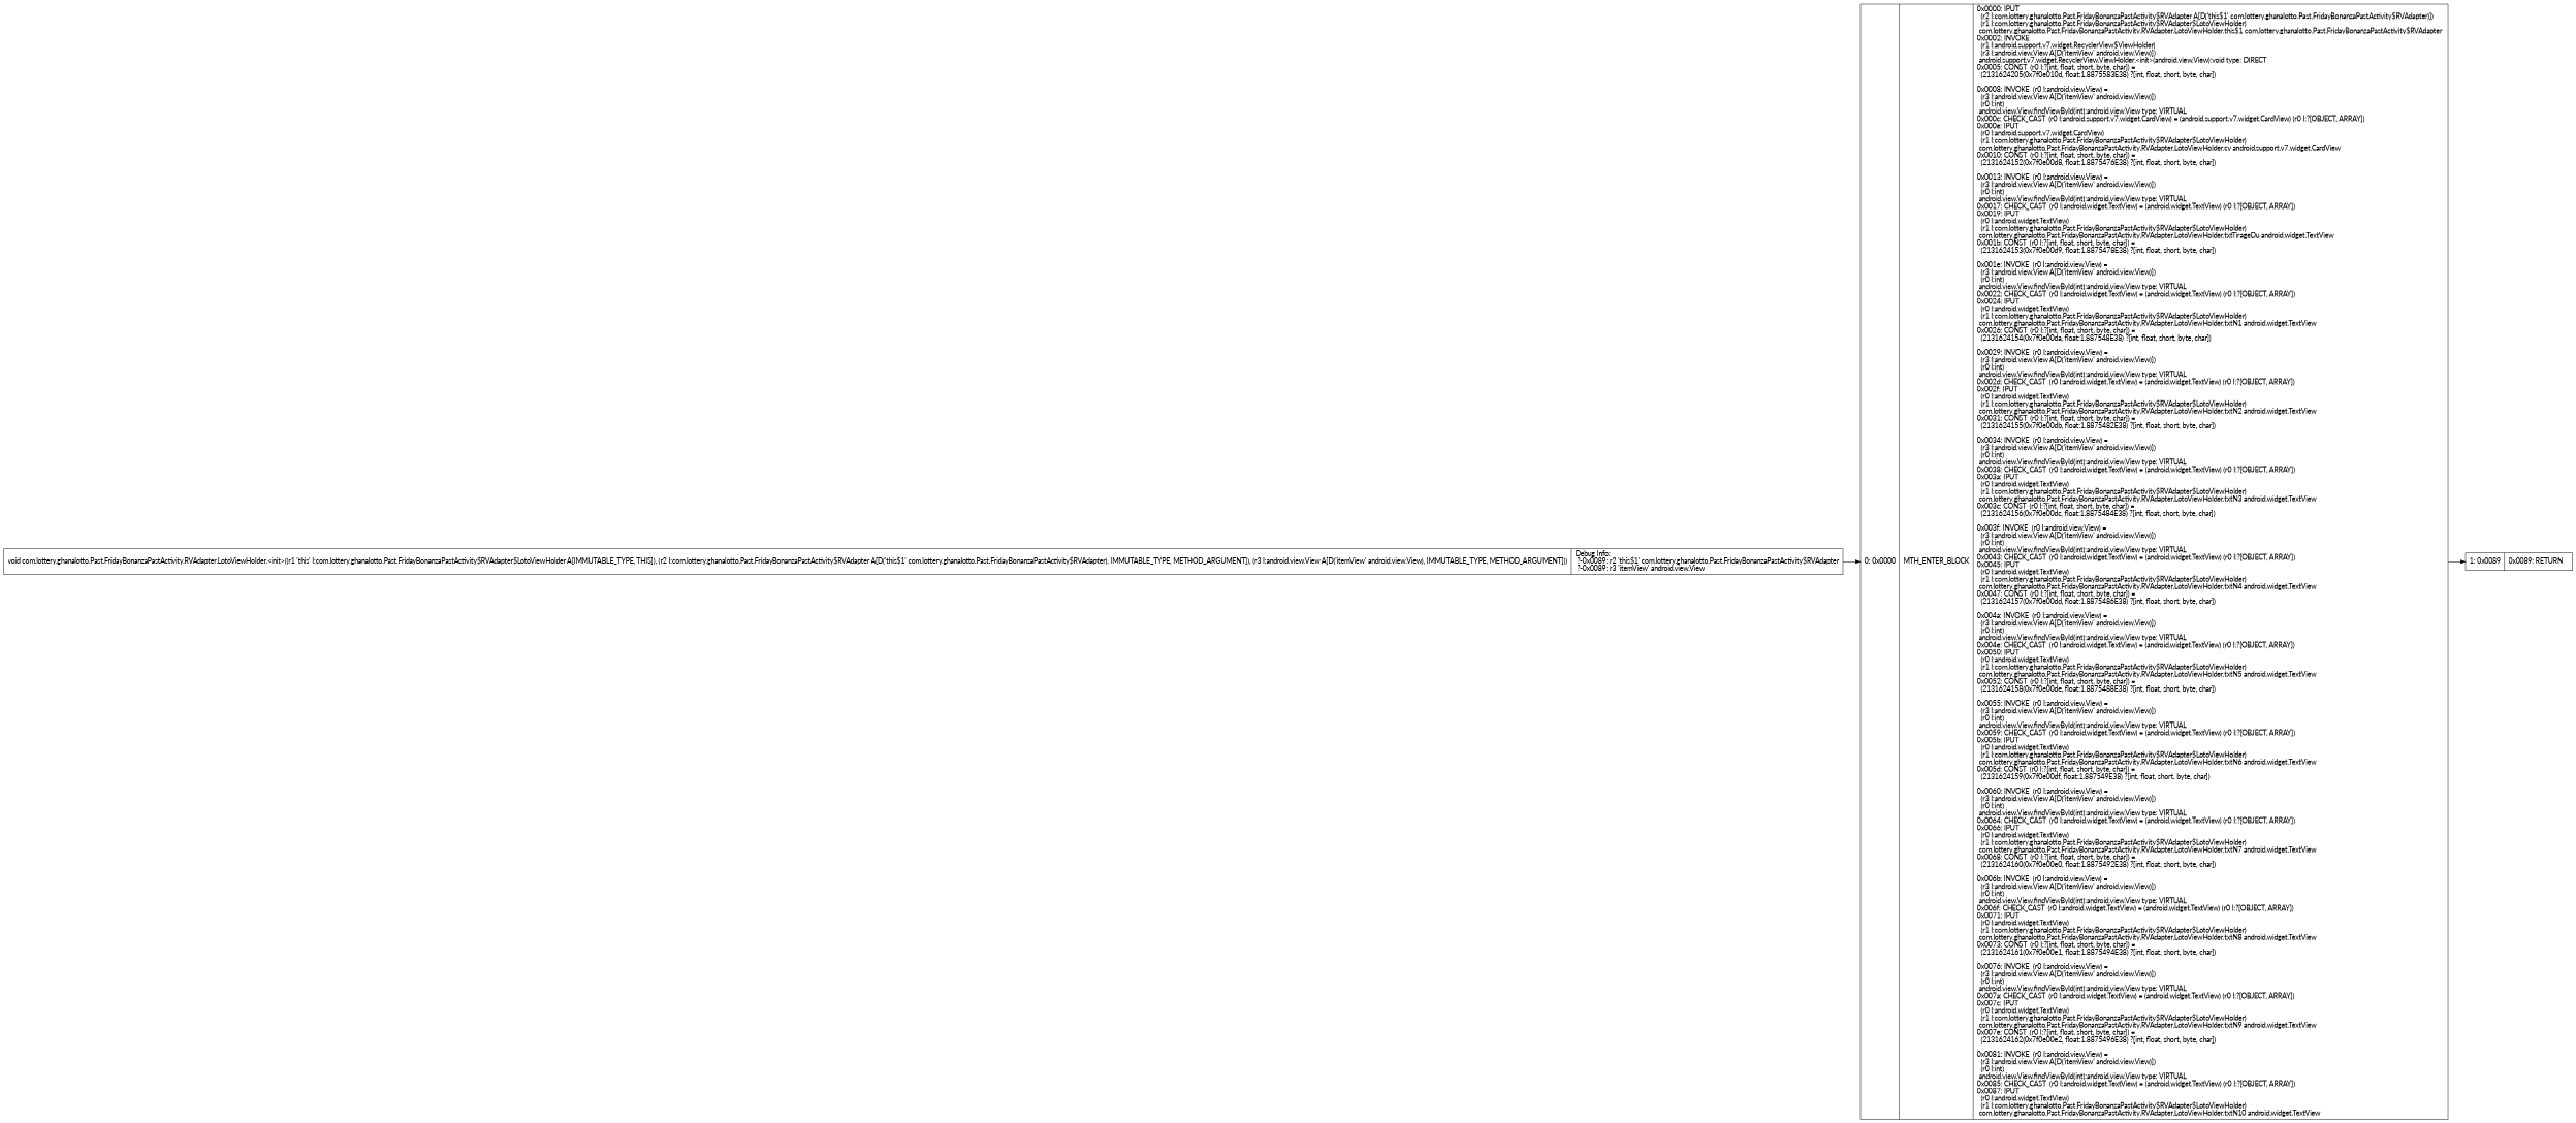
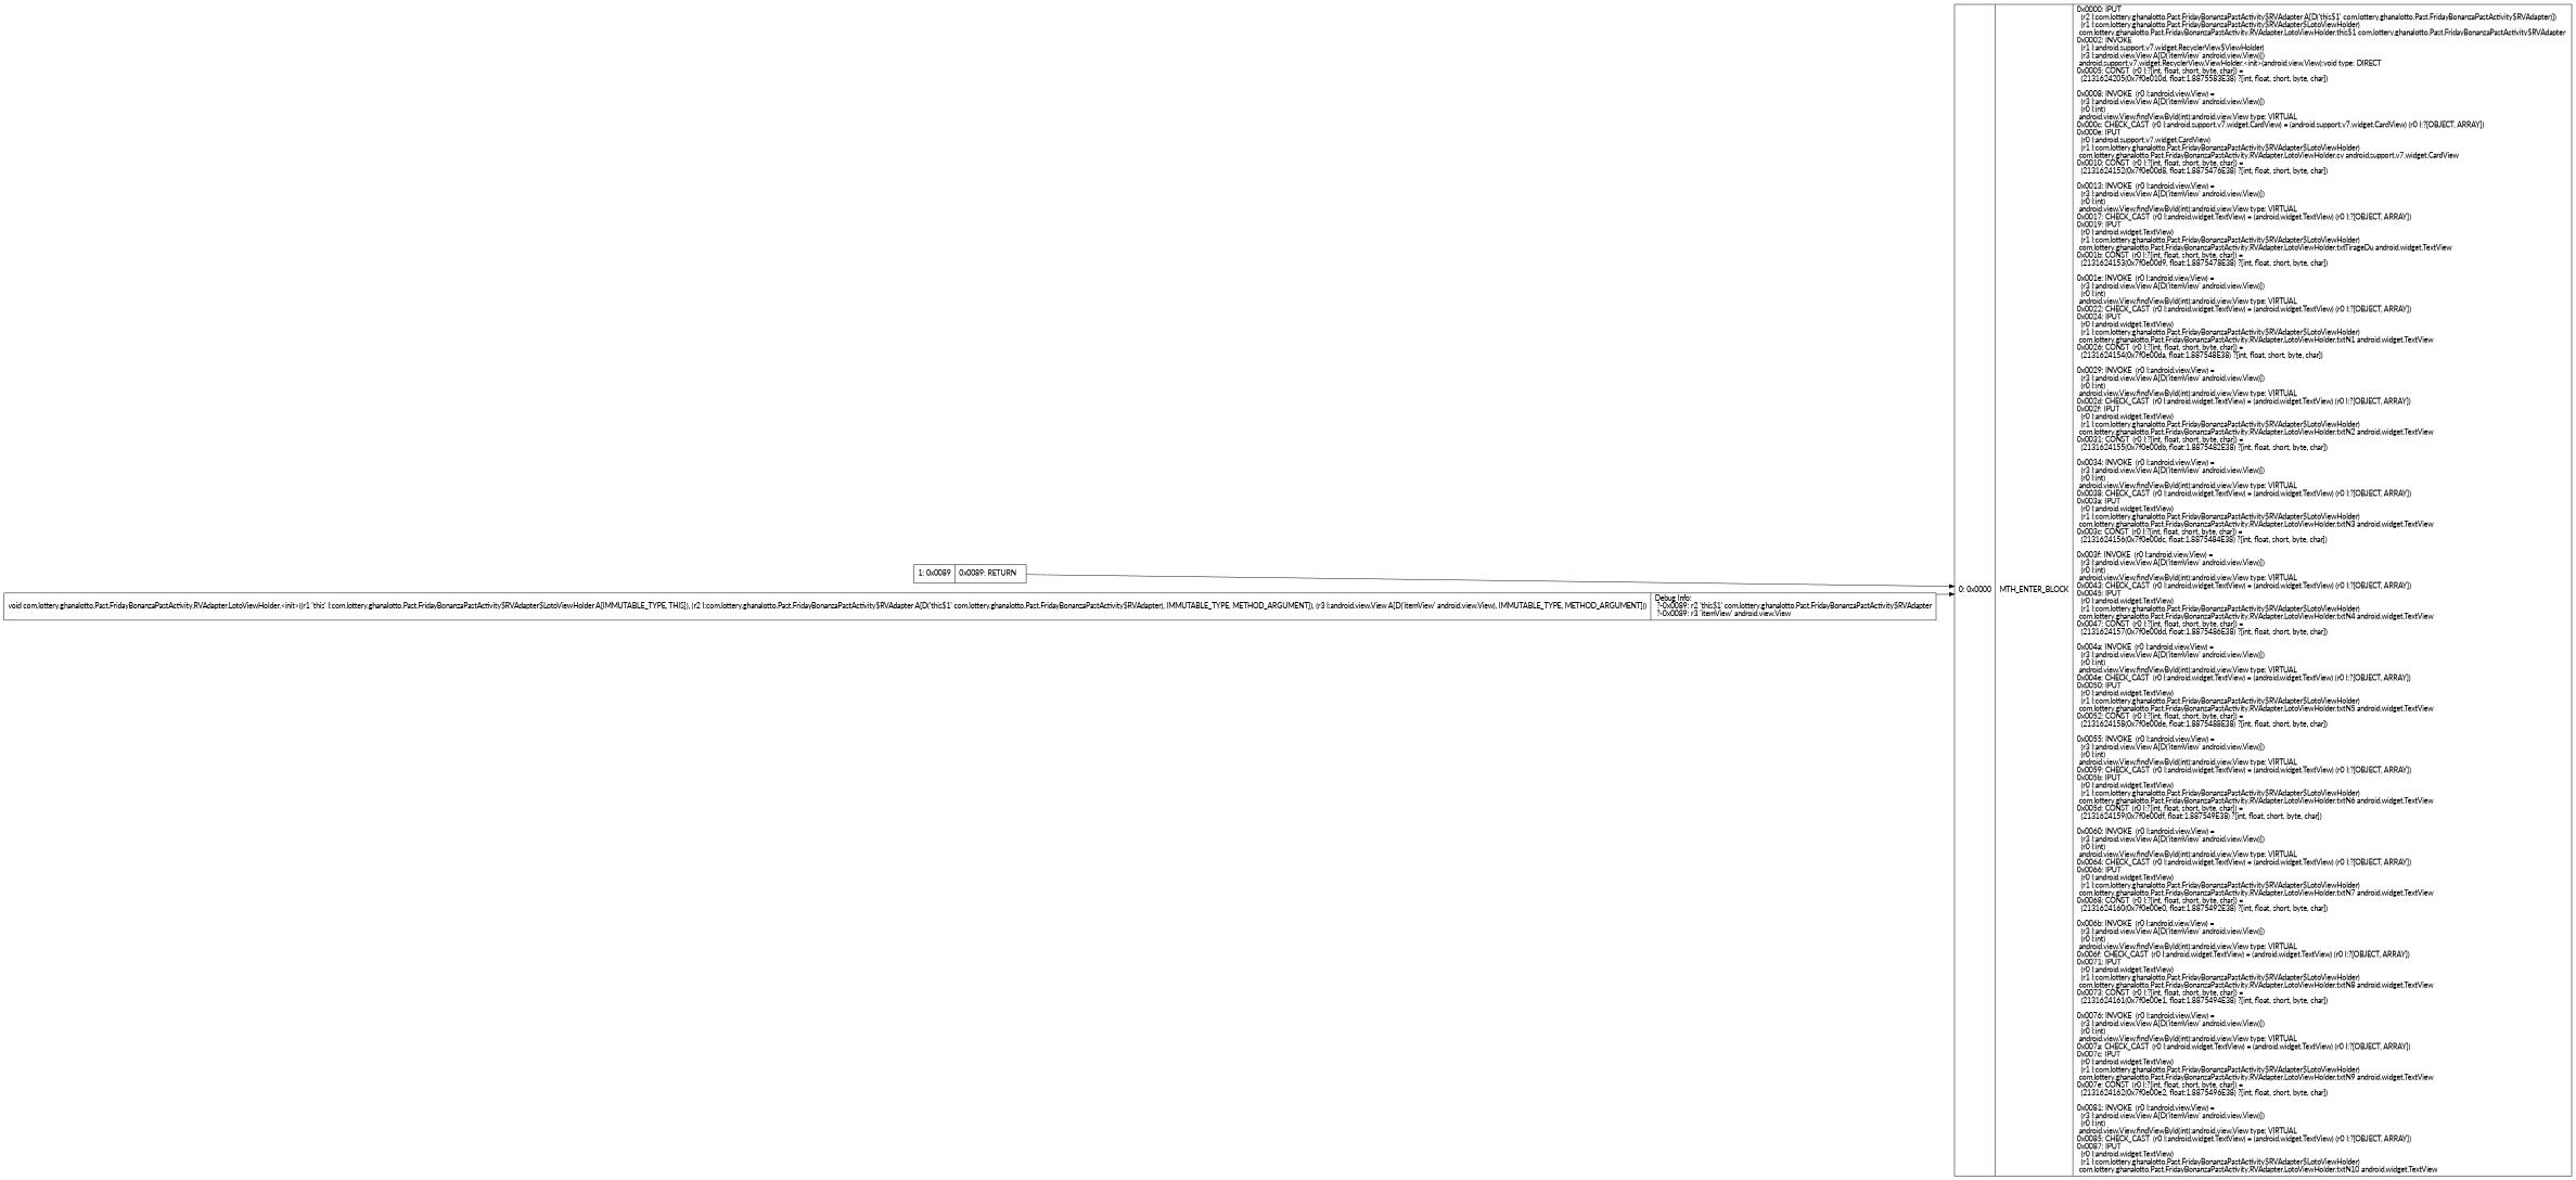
  digraph {
    rankdir=LR
    fontname=Lato
    node [shape=record fontname=Lato]
    edge [fontname=Lato]
    n1 [label="{0\:\ 0x0000|MTH_ENTER_BLOCK\l|0x0000: IPUT  \l  (r2 I:com.lottery.ghanalotto.Past.FridayBonanzaPastActivity$RVAdapter A[D('this$1' com.lottery.ghanalotto.Past.FridayBonanzaPastActivity$RVAdapter)])\l  (r1 I:com.lottery.ghanalotto.Past.FridayBonanzaPastActivity$RVAdapter$LotoViewHolder)\l com.lottery.ghanalotto.Past.FridayBonanzaPastActivity.RVAdapter.LotoViewHolder.this$1 com.lottery.ghanalotto.Past.FridayBonanzaPastActivity$RVAdapter \l0x0002: INVOKE  \l  (r1 I:android.support.v7.widget.RecyclerView$ViewHolder)\l  (r3 I:android.view.View A[D('itemView' android.view.View)])\l android.support.v7.widget.RecyclerView.ViewHolder.\<init\>(android.view.View):void type: DIRECT \l0x0005: CONST  (r0 I:?[int, float, short, byte, char]) = \l  (2131624205(0x7f0e010d, float:1.8875583E38) ?[int, float, short, byte, char])\l \l0x0008: INVOKE  (r0 I:android.view.View) = \l  (r3 I:android.view.View A[D('itemView' android.view.View)])\l  (r0 I:int)\l android.view.View.findViewById(int):android.view.View type: VIRTUAL \l0x000c: CHECK_CAST  (r0 I:android.support.v7.widget.CardView) = (android.support.v7.widget.CardView) (r0 I:?[OBJECT, ARRAY]) \l0x000e: IPUT  \l  (r0 I:android.support.v7.widget.CardView)\l  (r1 I:com.lottery.ghanalotto.Past.FridayBonanzaPastActivity$RVAdapter$LotoViewHolder)\l com.lottery.ghanalotto.Past.FridayBonanzaPastActivity.RVAdapter.LotoViewHolder.cv android.support.v7.widget.CardView \l0x0010: CONST  (r0 I:?[int, float, short, byte, char]) = \l  (2131624152(0x7f0e00d8, float:1.8875476E38) ?[int, float, short, byte, char])\l \l0x0013: INVOKE  (r0 I:android.view.View) = \l  (r3 I:android.view.View A[D('itemView' android.view.View)])\l  (r0 I:int)\l android.view.View.findViewById(int):android.view.View type: VIRTUAL \l0x0017: CHECK_CAST  (r0 I:android.widget.TextView) = (android.widget.TextView) (r0 I:?[OBJECT, ARRAY]) \l0x0019: IPUT  \l  (r0 I:android.widget.TextView)\l  (r1 I:com.lottery.ghanalotto.Past.FridayBonanzaPastActivity$RVAdapter$LotoViewHolder)\l com.lottery.ghanalotto.Past.FridayBonanzaPastActivity.RVAdapter.LotoViewHolder.txtTirageDu android.widget.TextView \l0x001b: CONST  (r0 I:?[int, float, short, byte, char]) = \l  (2131624153(0x7f0e00d9, float:1.8875478E38) ?[int, float, short, byte, char])\l \l0x001e: INVOKE  (r0 I:android.view.View) = \l  (r3 I:android.view.View A[D('itemView' android.view.View)])\l  (r0 I:int)\l android.view.View.findViewById(int):android.view.View type: VIRTUAL \l0x0022: CHECK_CAST  (r0 I:android.widget.TextView) = (android.widget.TextView) (r0 I:?[OBJECT, ARRAY]) \l0x0024: IPUT  \l  (r0 I:android.widget.TextView)\l  (r1 I:com.lottery.ghanalotto.Past.FridayBonanzaPastActivity$RVAdapter$LotoViewHolder)\l com.lottery.ghanalotto.Past.FridayBonanzaPastActivity.RVAdapter.LotoViewHolder.txtN1 android.widget.TextView \l0x0026: CONST  (r0 I:?[int, float, short, byte, char]) = \l  (2131624154(0x7f0e00da, float:1.887548E38) ?[int, float, short, byte, char])\l \l0x0029: INVOKE  (r0 I:android.view.View) = \l  (r3 I:android.view.View A[D('itemView' android.view.View)])\l  (r0 I:int)\l android.view.View.findViewById(int):android.view.View type: VIRTUAL \l0x002d: CHECK_CAST  (r0 I:android.widget.TextView) = (android.widget.TextView) (r0 I:?[OBJECT, ARRAY]) \l0x002f: IPUT  \l  (r0 I:android.widget.TextView)\l  (r1 I:com.lottery.ghanalotto.Past.FridayBonanzaPastActivity$RVAdapter$LotoViewHolder)\l com.lottery.ghanalotto.Past.FridayBonanzaPastActivity.RVAdapter.LotoViewHolder.txtN2 android.widget.TextView \l0x0031: CONST  (r0 I:?[int, float, short, byte, char]) = \l  (2131624155(0x7f0e00db, float:1.8875482E38) ?[int, float, short, byte, char])\l \l0x0034: INVOKE  (r0 I:android.view.View) = \l  (r3 I:android.view.View A[D('itemView' android.view.View)])\l  (r0 I:int)\l android.view.View.findViewById(int):android.view.View type: VIRTUAL \l0x0038: CHECK_CAST  (r0 I:android.widget.TextView) = (android.widget.TextView) (r0 I:?[OBJECT, ARRAY]) \l0x003a: IPUT  \l  (r0 I:android.widget.TextView)\l  (r1 I:com.lottery.ghanalotto.Past.FridayBonanzaPastActivity$RVAdapter$LotoViewHolder)\l com.lottery.ghanalotto.Past.FridayBonanzaPastActivity.RVAdapter.LotoViewHolder.txtN3 android.widget.TextView \l0x003c: CONST  (r0 I:?[int, float, short, byte, char]) = \l  (2131624156(0x7f0e00dc, float:1.8875484E38) ?[int, float, short, byte, char])\l \l0x003f: INVOKE  (r0 I:android.view.View) = \l  (r3 I:android.view.View A[D('itemView' android.view.View)])\l  (r0 I:int)\l android.view.View.findViewById(int):android.view.View type: VIRTUAL \l0x0043: CHECK_CAST  (r0 I:android.widget.TextView) = (android.widget.TextView) (r0 I:?[OBJECT, ARRAY]) \l0x0045: IPUT  \l  (r0 I:android.widget.TextView)\l  (r1 I:com.lottery.ghanalotto.Past.FridayBonanzaPastActivity$RVAdapter$LotoViewHolder)\l com.lottery.ghanalotto.Past.FridayBonanzaPastActivity.RVAdapter.LotoViewHolder.txtN4 android.widget.TextView \l0x0047: CONST  (r0 I:?[int, float, short, byte, char]) = \l  (2131624157(0x7f0e00dd, float:1.8875486E38) ?[int, float, short, byte, char])\l \l0x004a: INVOKE  (r0 I:android.view.View) = \l  (r3 I:android.view.View A[D('itemView' android.view.View)])\l  (r0 I:int)\l android.view.View.findViewById(int):android.view.View type: VIRTUAL \l0x004e: CHECK_CAST  (r0 I:android.widget.TextView) = (android.widget.TextView) (r0 I:?[OBJECT, ARRAY]) \l0x0050: IPUT  \l  (r0 I:android.widget.TextView)\l  (r1 I:com.lottery.ghanalotto.Past.FridayBonanzaPastActivity$RVAdapter$LotoViewHolder)\l com.lottery.ghanalotto.Past.FridayBonanzaPastActivity.RVAdapter.LotoViewHolder.txtN5 android.widget.TextView \l0x0052: CONST  (r0 I:?[int, float, short, byte, char]) = \l  (2131624158(0x7f0e00de, float:1.8875488E38) ?[int, float, short, byte, char])\l \l0x0055: INVOKE  (r0 I:android.view.View) = \l  (r3 I:android.view.View A[D('itemView' android.view.View)])\l  (r0 I:int)\l android.view.View.findViewById(int):android.view.View type: VIRTUAL \l0x0059: CHECK_CAST  (r0 I:android.widget.TextView) = (android.widget.TextView) (r0 I:?[OBJECT, ARRAY]) \l0x005b: IPUT  \l  (r0 I:android.widget.TextView)\l  (r1 I:com.lottery.ghanalotto.Past.FridayBonanzaPastActivity$RVAdapter$LotoViewHolder)\l com.lottery.ghanalotto.Past.FridayBonanzaPastActivity.RVAdapter.LotoViewHolder.txtN6 android.widget.TextView \l0x005d: CONST  (r0 I:?[int, float, short, byte, char]) = \l  (2131624159(0x7f0e00df, float:1.887549E38) ?[int, float, short, byte, char])\l \l0x0060: INVOKE  (r0 I:android.view.View) = \l  (r3 I:android.view.View A[D('itemView' android.view.View)])\l  (r0 I:int)\l android.view.View.findViewById(int):android.view.View type: VIRTUAL \l0x0064: CHECK_CAST  (r0 I:android.widget.TextView) = (android.widget.TextView) (r0 I:?[OBJECT, ARRAY]) \l0x0066: IPUT  \l  (r0 I:android.widget.TextView)\l  (r1 I:com.lottery.ghanalotto.Past.FridayBonanzaPastActivity$RVAdapter$LotoViewHolder)\l com.lottery.ghanalotto.Past.FridayBonanzaPastActivity.RVAdapter.LotoViewHolder.txtN7 android.widget.TextView \l0x0068: CONST  (r0 I:?[int, float, short, byte, char]) = \l  (2131624160(0x7f0e00e0, float:1.8875492E38) ?[int, float, short, byte, char])\l \l0x006b: INVOKE  (r0 I:android.view.View) = \l  (r3 I:android.view.View A[D('itemView' android.view.View)])\l  (r0 I:int)\l android.view.View.findViewById(int):android.view.View type: VIRTUAL \l0x006f: CHECK_CAST  (r0 I:android.widget.TextView) = (android.widget.TextView) (r0 I:?[OBJECT, ARRAY]) \l0x0071: IPUT  \l  (r0 I:android.widget.TextView)\l  (r1 I:com.lottery.ghanalotto.Past.FridayBonanzaPastActivity$RVAdapter$LotoViewHolder)\l com.lottery.ghanalotto.Past.FridayBonanzaPastActivity.RVAdapter.LotoViewHolder.txtN8 android.widget.TextView \l0x0073: CONST  (r0 I:?[int, float, short, byte, char]) = \l  (2131624161(0x7f0e00e1, float:1.8875494E38) ?[int, float, short, byte, char])\l \l0x0076: INVOKE  (r0 I:android.view.View) = \l  (r3 I:android.view.View A[D('itemView' android.view.View)])\l  (r0 I:int)\l android.view.View.findViewById(int):android.view.View type: VIRTUAL \l0x007a: CHECK_CAST  (r0 I:android.widget.TextView) = (android.widget.TextView) (r0 I:?[OBJECT, ARRAY]) \l0x007c: IPUT  \l  (r0 I:android.widget.TextView)\l  (r1 I:com.lottery.ghanalotto.Past.FridayBonanzaPastActivity$RVAdapter$LotoViewHolder)\l com.lottery.ghanalotto.Past.FridayBonanzaPastActivity.RVAdapter.LotoViewHolder.txtN9 android.widget.TextView \l0x007e: CONST  (r0 I:?[int, float, short, byte, char]) = \l  (2131624162(0x7f0e00e2, float:1.8875496E38) ?[int, float, short, byte, char])\l \l0x0081: INVOKE  (r0 I:android.view.View) = \l  (r3 I:android.view.View A[D('itemView' android.view.View)])\l  (r0 I:int)\l android.view.View.findViewById(int):android.view.View type: VIRTUAL \l0x0085: CHECK_CAST  (r0 I:android.widget.TextView) = (android.widget.TextView) (r0 I:?[OBJECT, ARRAY]) \l0x0087: IPUT  \l  (r0 I:android.widget.TextView)\l  (r1 I:com.lottery.ghanalotto.Past.FridayBonanzaPastActivity$RVAdapter$LotoViewHolder)\l com.lottery.ghanalotto.Past.FridayBonanzaPastActivity.RVAdapter.LotoViewHolder.txtN10 android.widget.TextView \l}"]
    n2 [label="{1\:\ 0x0089|0x0089: RETURN   \l}"]
    n3 [label="{void com.lottery.ghanalotto.Past.FridayBonanzaPastActivity.RVAdapter.LotoViewHolder.\<init\>((r1 'this' I:com.lottery.ghanalotto.Past.FridayBonanzaPastActivity$RVAdapter$LotoViewHolder A[IMMUTABLE_TYPE, THIS]), (r2 I:com.lottery.ghanalotto.Past.FridayBonanzaPastActivity$RVAdapter A[D('this$1' com.lottery.ghanalotto.Past.FridayBonanzaPastActivity$RVAdapter), IMMUTABLE_TYPE, METHOD_ARGUMENT]), (r3 I:android.view.View A[D('itemView' android.view.View), IMMUTABLE_TYPE, METHOD_ARGUMENT]))  | Debug Info:\l  ?\-0x0089: r2 'this$1' com.lottery.ghanalotto.Past.FridayBonanzaPastActivity$RVAdapter\l  ?\-0x0089: r3 'itemView' android.view.View\l}"]
-   n1 -> n2
+   n2 -> n1
    n3 -> n1
  }
